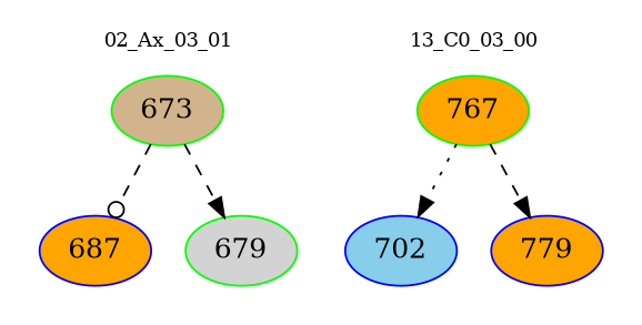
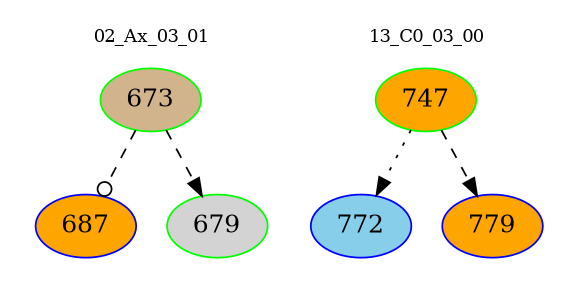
  digraph {
    node [color=green fillcolor=orange style=filled]
    edge [arrowhead=normal color=black style=dashed]
    n1 [fillcolor=tan label=673]
    n2 [color=blue label=687]
    n3 [fillcolor=lightgrey label=679]
-   n4 [label=767]
-   n5 [color=blue fillcolor=skyblue label=702]
+   n4 [label=747]
+   n5 [color=blue fillcolor=skyblue label=772]
    n6 [color=blue label=779]
    subgraph cluster_1 {
      color=white
      fontsize=10
      label="02_Ax_03_01"
      n1
      n2
      n3
    }
    subgraph cluster_2 {
      color=white
      fontsize=10
      label="13_C0_03_00"
      n4
      n5
      n6
    }
    n1 -> n2 [arrowhead=odot]
    n1 -> n3
    n4 -> n5 [style=dotted]
    n4 -> n6
  }
